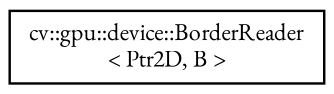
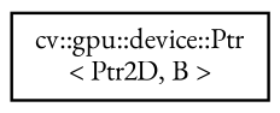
  digraph {
    rankdir=LR
    fontname="EB Garamond"
-   n1 [color=black fillcolor=white fontname="EB Garamond" fontsize=10 height=0.2 label="cv::gpu::device::BorderReader\l\< Ptr2D, B \>" shape=record style=filled width=0.4]
+   n1 [color=black fillcolor=white fontname="EB Garamond" fontsize=10 height=0.2 label="cv::gpu::device::Ptr\l\< Ptr2D, B \>" shape=record style=filled width=0.4]
  }
